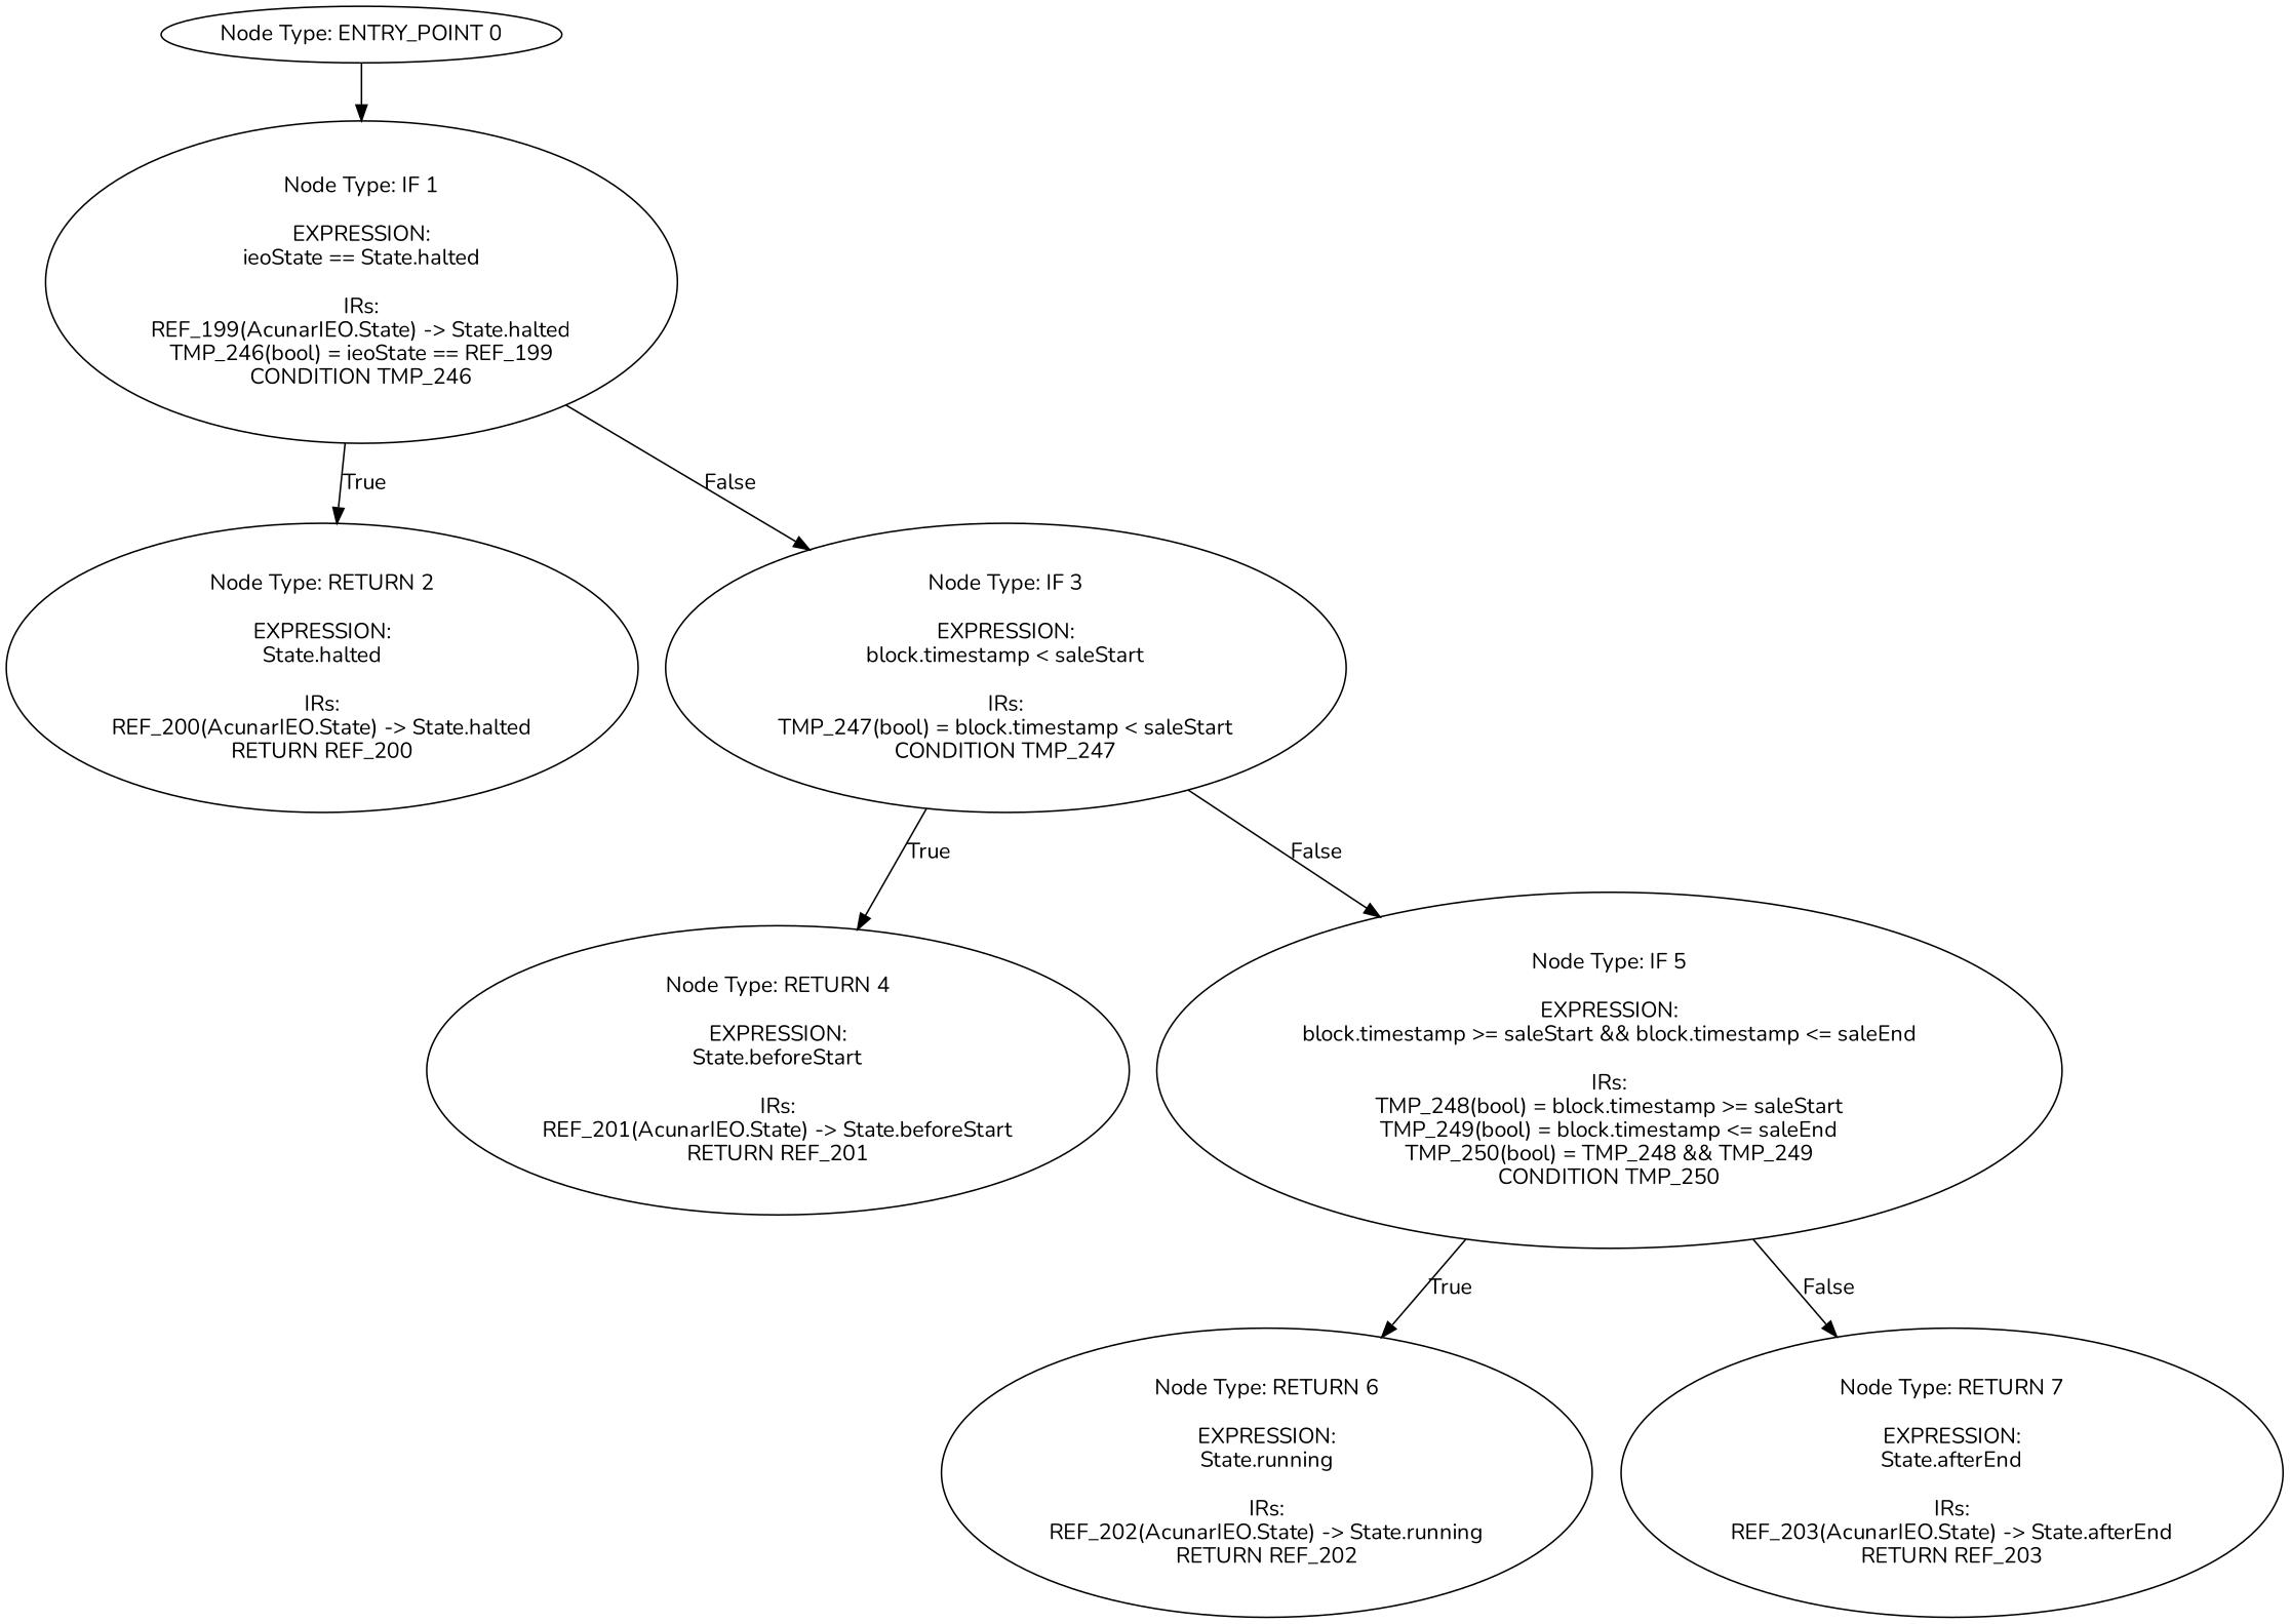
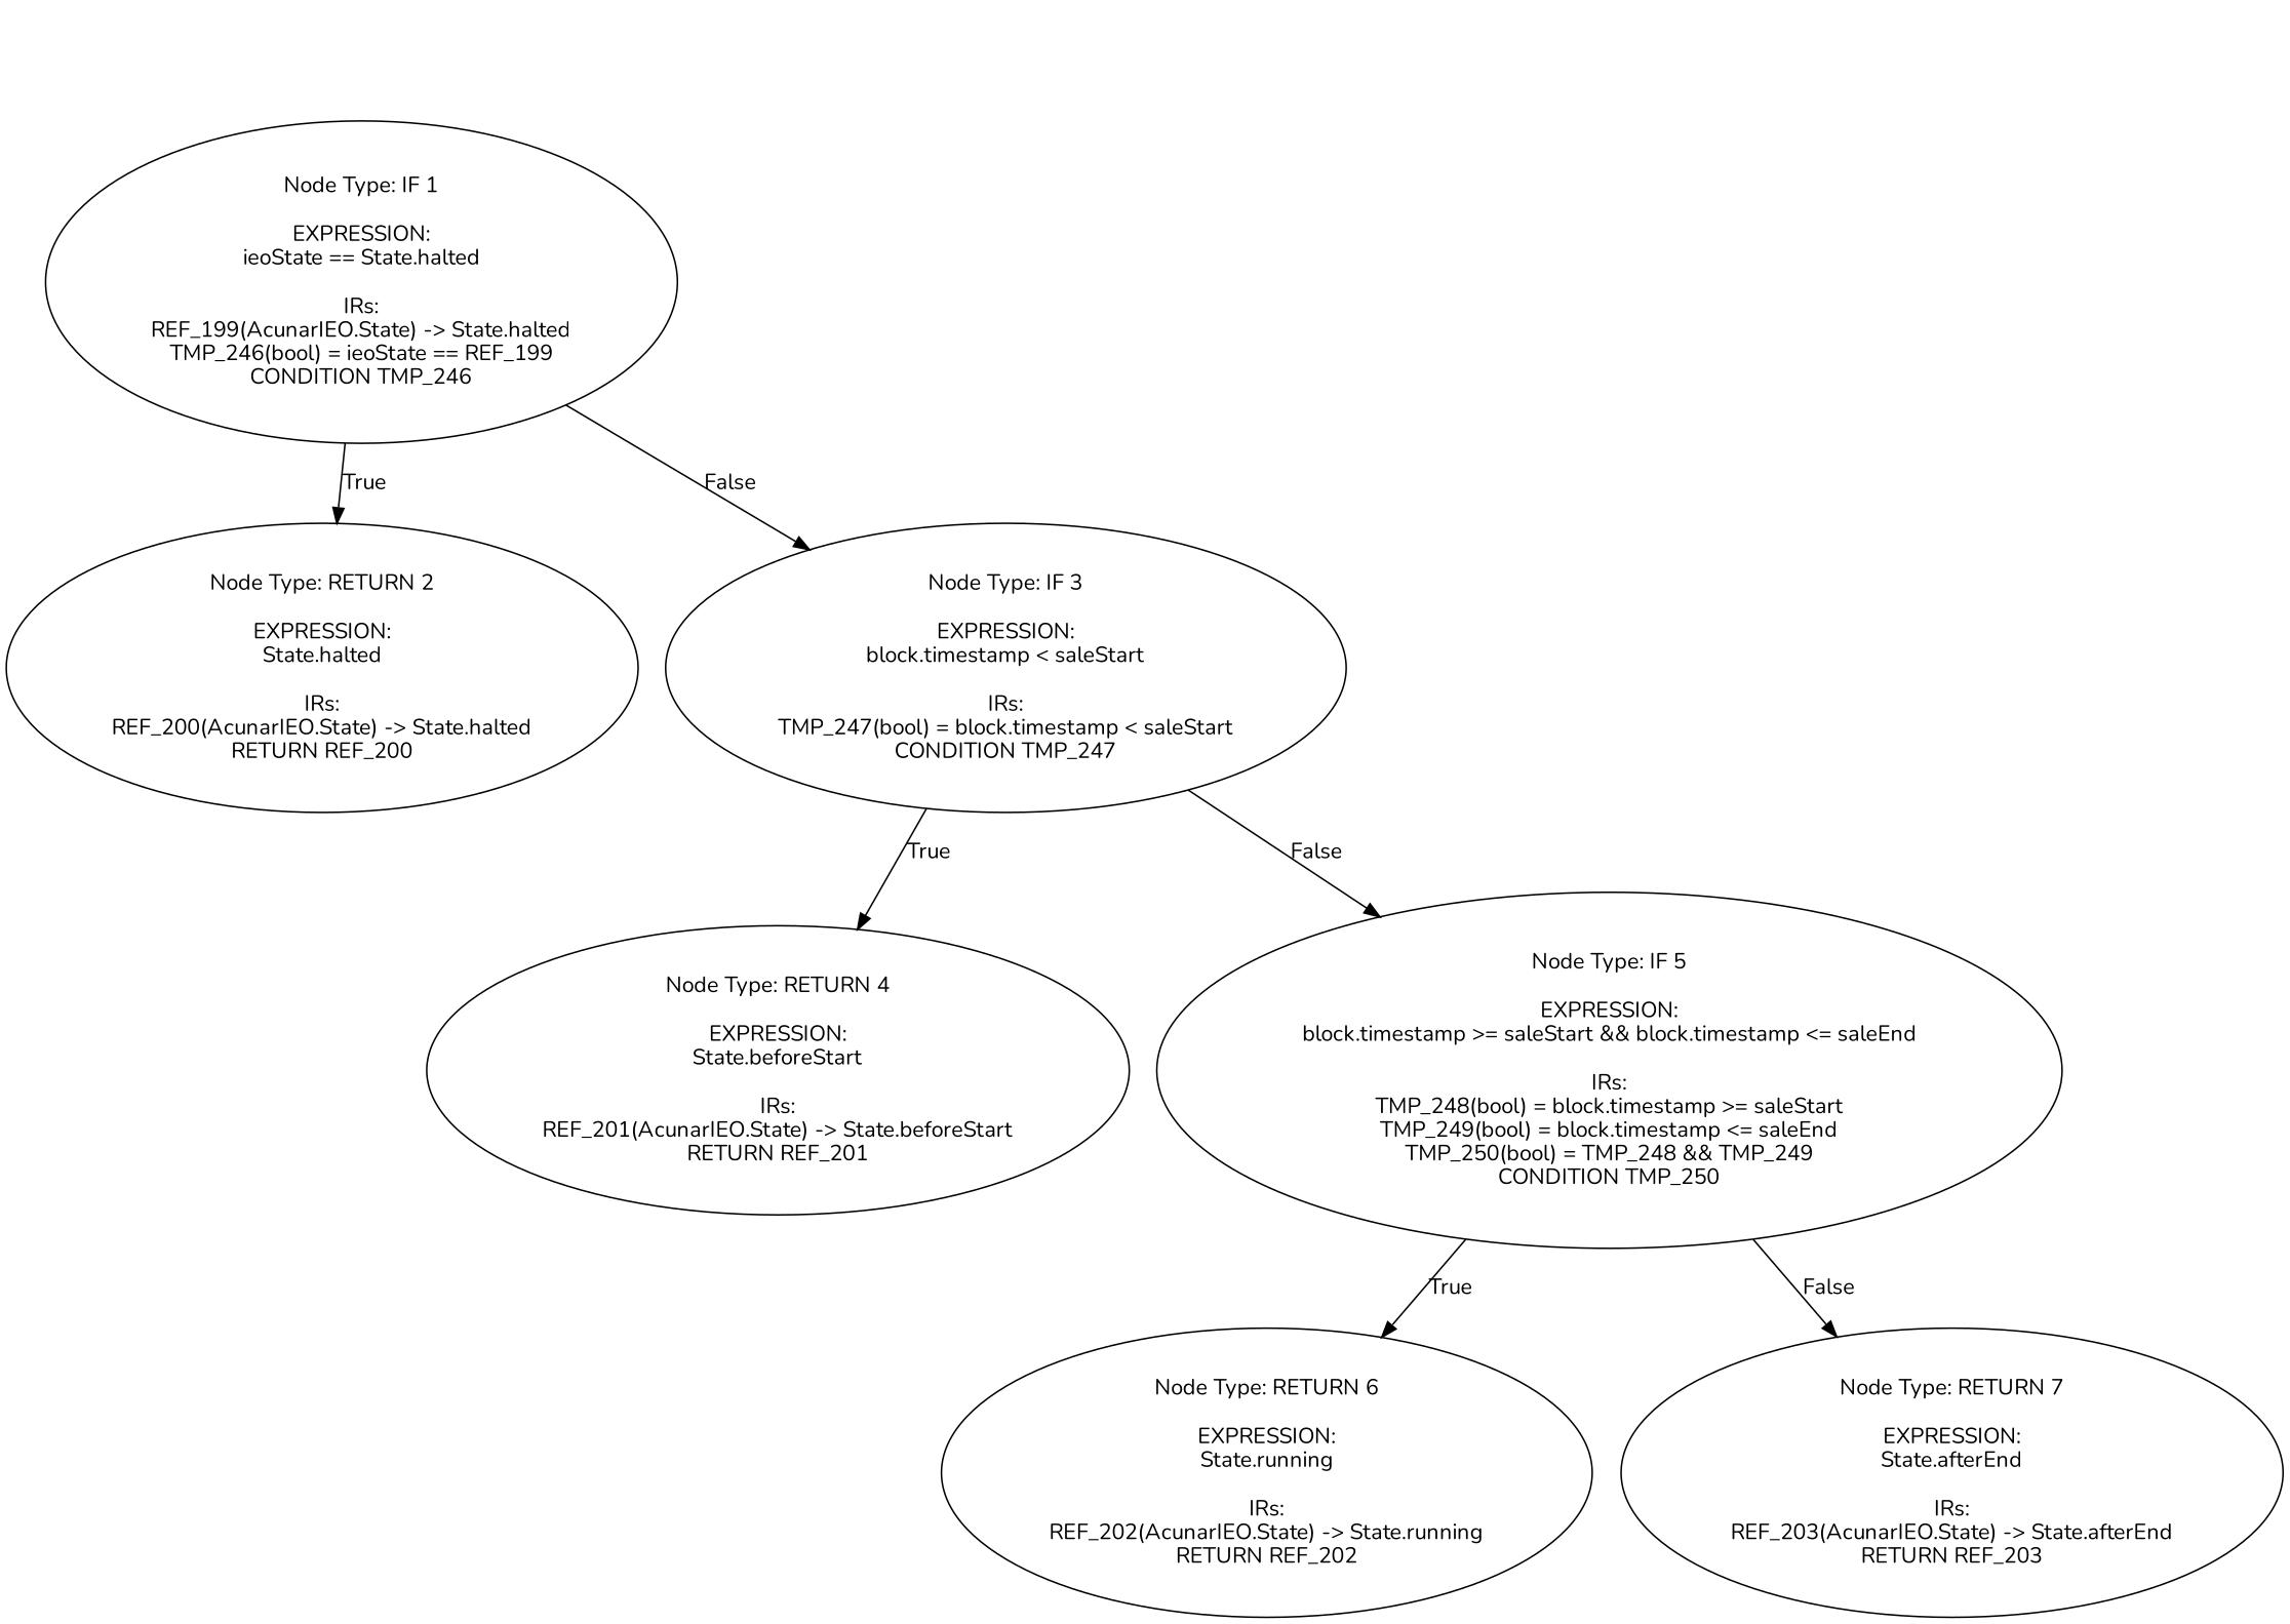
  digraph {
    fontname=Nunito
    node [fontname=Nunito]
    edge [fontname=Nunito]
-   n1 [label="Node Type: ENTRY_POINT 0\n"]
    n2 [label="Node Type: IF 1\n\nEXPRESSION:\nieoState == State.halted\n\nIRs:\nREF_199(AcunarIEO.State) -> State.halted\nTMP_246(bool) = ieoState == REF_199\nCONDITION TMP_246"]
    n3 [label="Node Type: RETURN 2\n\nEXPRESSION:\nState.halted\n\nIRs:\nREF_200(AcunarIEO.State) -> State.halted\nRETURN REF_200"]
    n4 [label="Node Type: IF 3\n\nEXPRESSION:\nblock.timestamp < saleStart\n\nIRs:\nTMP_247(bool) = block.timestamp < saleStart\nCONDITION TMP_247"]
    n5 [label="Node Type: RETURN 4\n\nEXPRESSION:\nState.beforeStart\n\nIRs:\nREF_201(AcunarIEO.State) -> State.beforeStart\nRETURN REF_201"]
    n6 [label="Node Type: IF 5\n\nEXPRESSION:\nblock.timestamp >= saleStart && block.timestamp <= saleEnd\n\nIRs:\nTMP_248(bool) = block.timestamp >= saleStart\nTMP_249(bool) = block.timestamp <= saleEnd\nTMP_250(bool) = TMP_248 && TMP_249\nCONDITION TMP_250"]
    n7 [label="Node Type: RETURN 6\n\nEXPRESSION:\nState.running\n\nIRs:\nREF_202(AcunarIEO.State) -> State.running\nRETURN REF_202"]
    n8 [label="Node Type: RETURN 7\n\nEXPRESSION:\nState.afterEnd\n\nIRs:\nREF_203(AcunarIEO.State) -> State.afterEnd\nRETURN REF_203"]
-   n1 -> n2
    n2 -> n3 [label=True]
    n2 -> n4 [label=False]
    n4 -> n5 [label=True]
    n4 -> n6 [label=False]
    n6 -> n7 [label=True]
    n6 -> n8 [label=False]
  }
